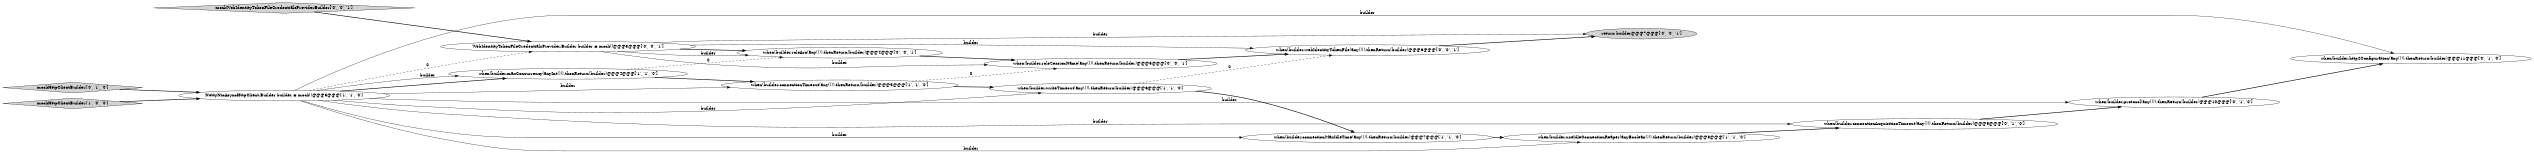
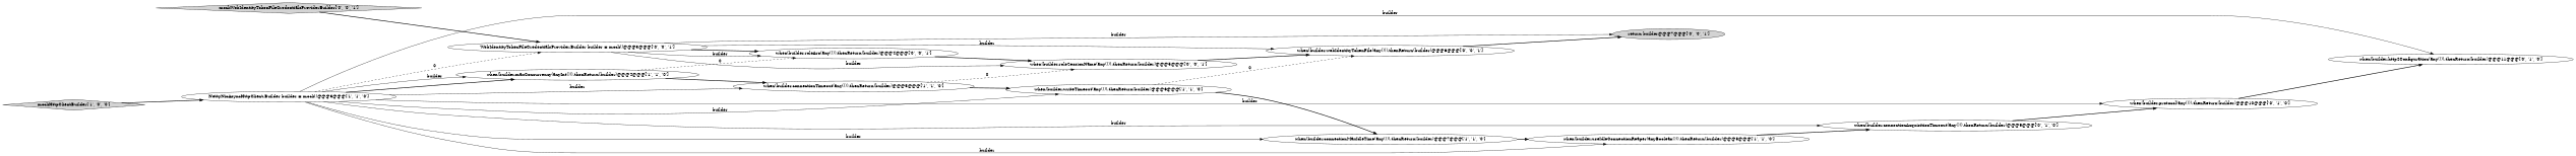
  digraph {
    rankdir=LR
    node [fillcolor=white shape=ellipse style=filled]
    edge [style=bold]
    n1 [label="when(builder.connectionMaxIdleTime(any())).thenReturn(builder)@@@7@@@['1', '1', '0']"]
    n2 [label="when(builder.useIdleConnectionReaper(anyBoolean())).thenReturn(builder)@@@8@@@['1', '1', '0']"]
    n3 [label="when(builder.connectionAcquisitionTimeout(any())).thenReturn(builder)@@@9@@@['0', '1', '0']"]
-   n4 [fillcolor=lightgray label="mockHttpClientBuilder['0', '1', '0']" shape=diamond]
    n5 [label="NettyNioAsyncHttpClient.Builder builder = mock()@@@3@@@['1', '1', '0']"]
    n6 [label="when(builder.writeTimeout(any())).thenReturn(builder)@@@6@@@['1', '1', '0']"]
    n7 [label="WebIdentityTokenFileCredentialsProvider.Builder builder = mock()@@@3@@@['0', '0', '1']"]
    n8 [label="when(builder.protocol(any())).thenReturn(builder)@@@10@@@['0', '1', '0']"]
    n9 [label="when(builder.http2Configuration(any())).thenReturn(builder)@@@11@@@['0', '1', '0']"]
    n10 [label="when(builder.connectionTimeout(any())).thenReturn(builder)@@@5@@@['1', '1', '0']"]
    n11 [label="when(builder.maxConcurrency(anyInt())).thenReturn(builder)@@@4@@@['1', '1', '0']"]
    n12 [label="when(builder.webIdentityTokenFile(any())).thenReturn(builder)@@@6@@@['0', '0', '1']"]
    n13 [fillcolor=lightgray label="return builder@@@7@@@['0', '0', '1']"]
    n14 [fillcolor=lightgray label="mockWebIdentityTokenFileCredentialsProviderBuilder['0', '0', '1']" shape=diamond]
    n15 [label="when(builder.roleArn(any())).thenReturn(builder)@@@4@@@['0', '0', '1']"]
    n16 [label="when(builder.roleSessionName(any())).thenReturn(builder)@@@5@@@['0', '0', '1']"]
    n17 [fillcolor=lightgray label="mockHttpClientBuilder['1', '0', '0']" shape=diamond]
    n1 -> n2
    n2 -> n3
    n3 -> n8
-   n4 -> n5
    n5 -> n1 [label=builder style=solid]
    n5 -> n2 [label=builder style=solid]
    n5 -> n3 [label=builder style=solid]
    n5 -> n6 [label=builder style=solid]
    n5 -> n7 [label=0 style=dashed]
    n5 -> n8 [label=builder style=solid]
    n5 -> n9 [label=builder style=solid]
    n5 -> n10 [label=builder style=solid]
    n5 -> n11 [label=builder style=solid]
    n5 -> n11
    n6 -> n1
    n6 -> n12 [label=0 style=dashed]
    n7 -> n12 [label=builder style=solid]
    n7 -> n13 [label=builder style=solid]
    n7 -> n15
    n7 -> n15 [label=builder style=solid]
    n7 -> n16 [label=builder style=solid]
    n8 -> n9
    n10 -> n6
    n10 -> n16 [label=0 style=dashed]
    n11 -> n10
    n11 -> n15 [label=0 style=dashed]
    n12 -> n13
    n14 -> n7
    n15 -> n16
    n16 -> n12
    n17 -> n5
  }
